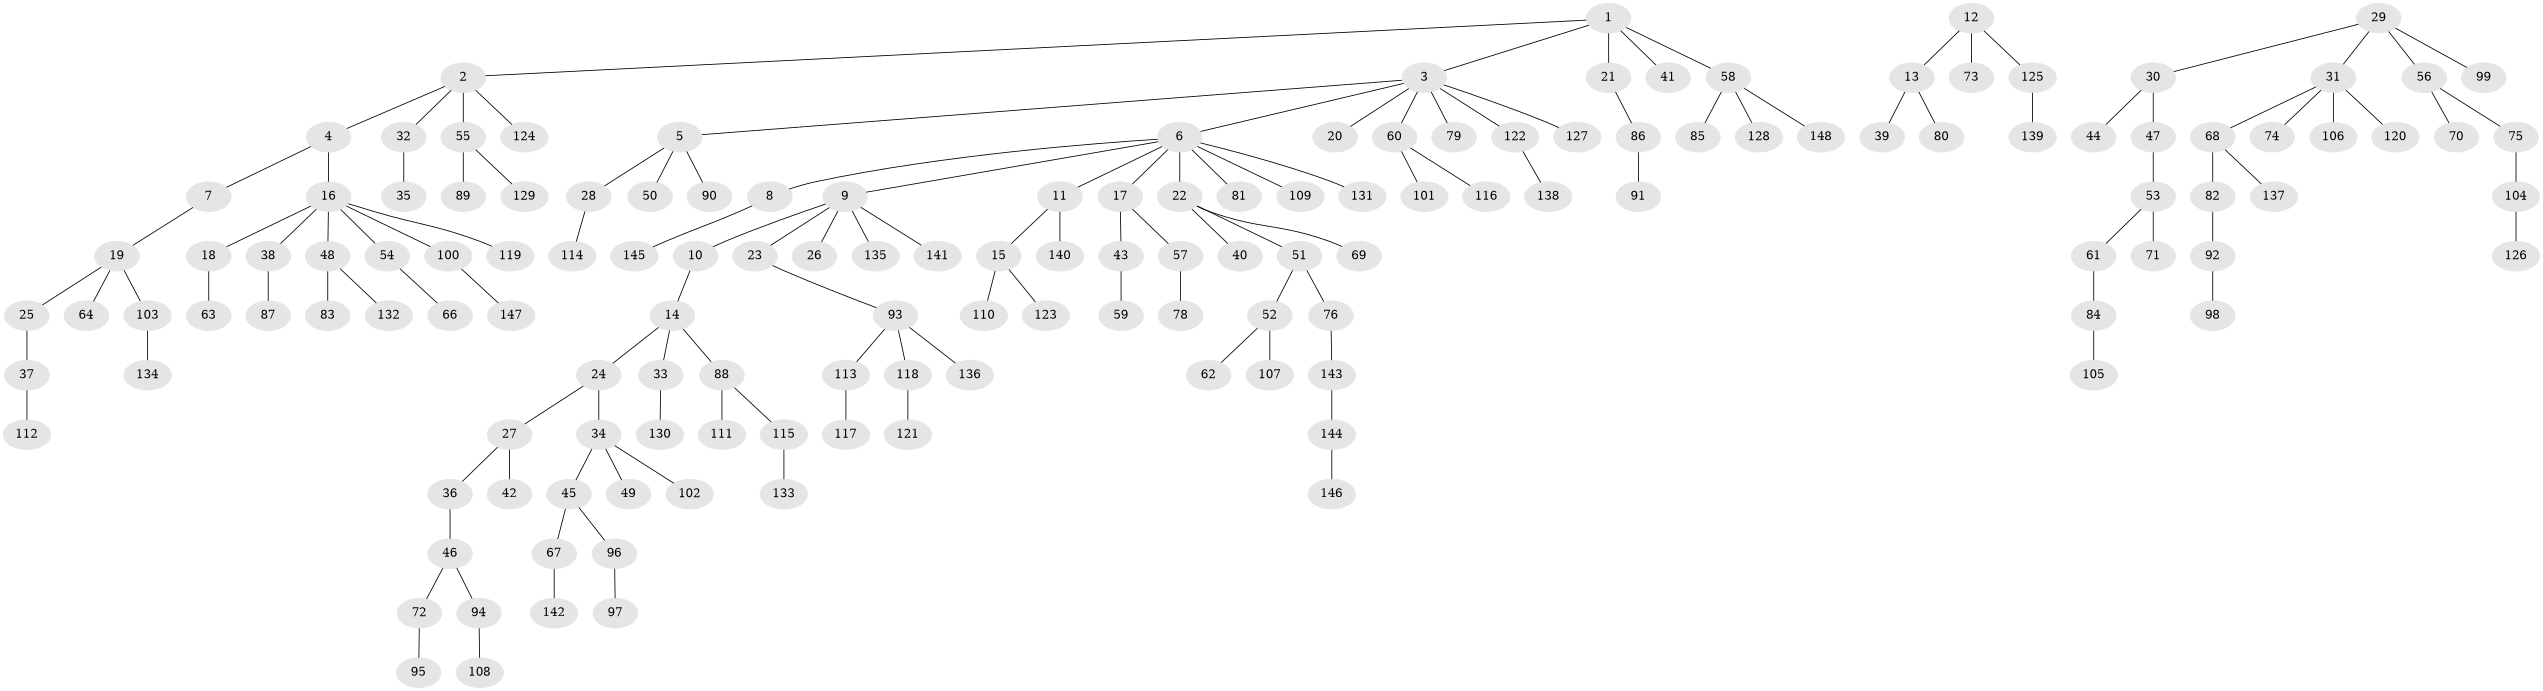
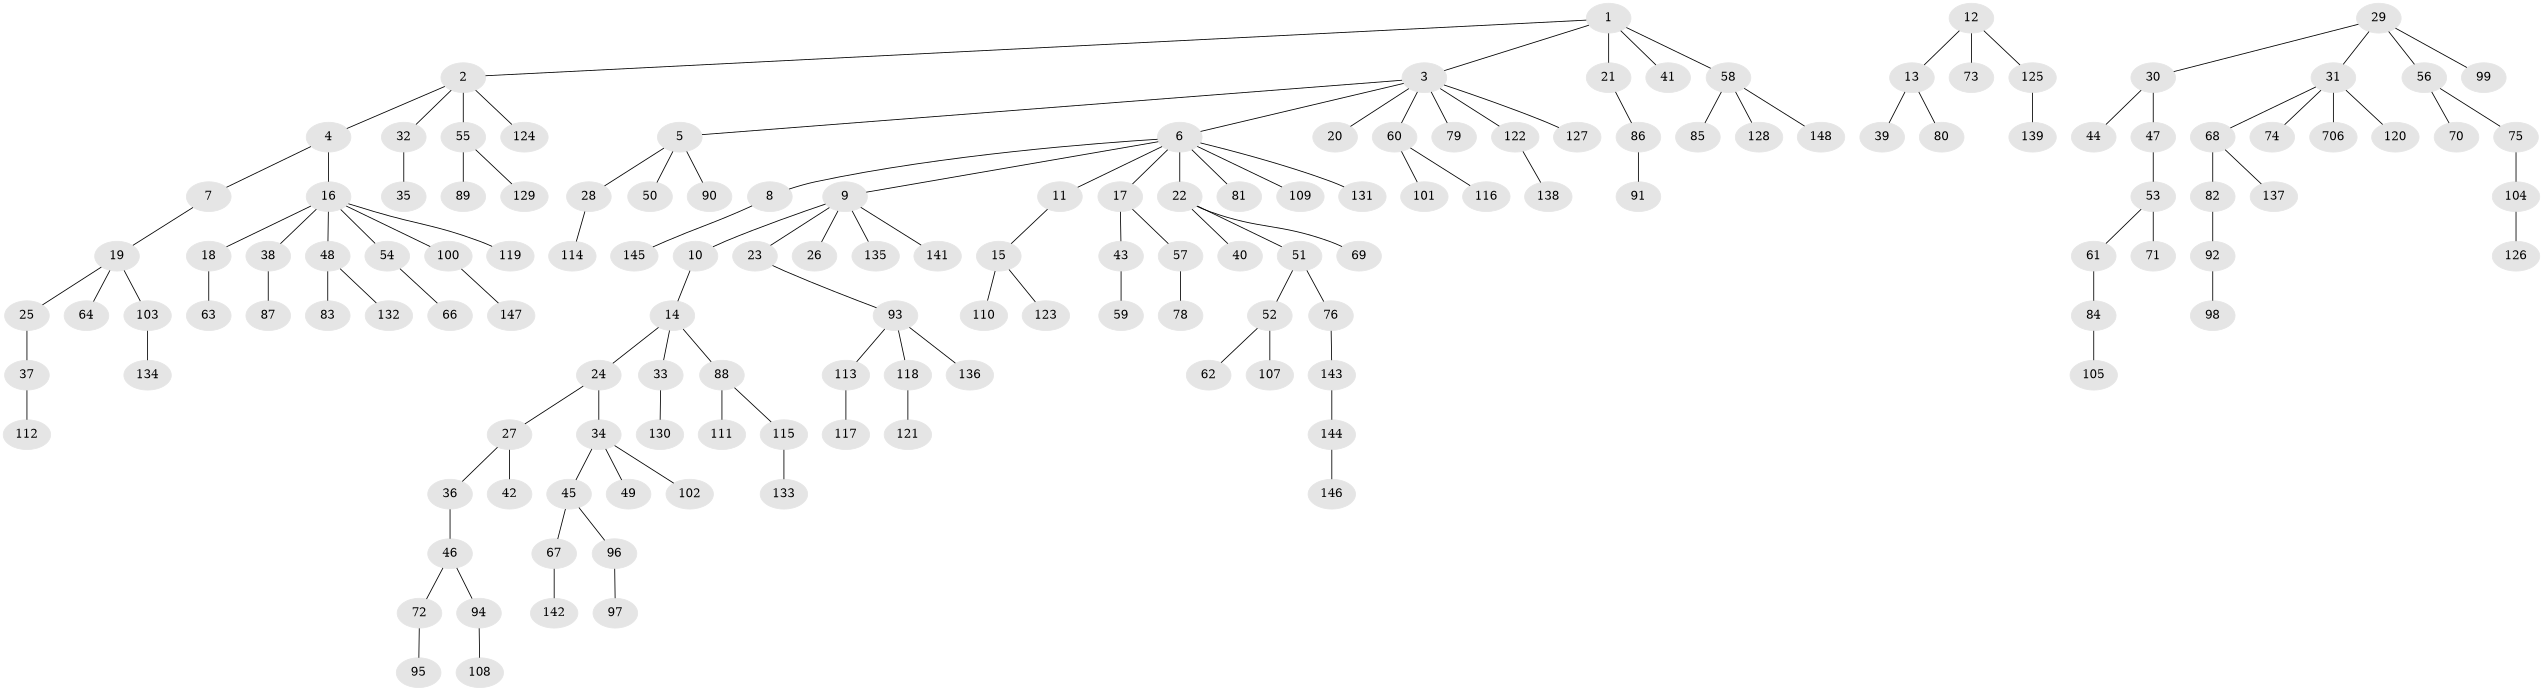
  graph {
    fontname="DejaVu Serif"
    node [color=gray90 fontname="DejaVu Serif" style=filled]
    edge [fontname="DejaVu Serif"]
    1
    2
    3
    21
    41
    58
    4
    32
    55
    124
    5
    6
    20
    60
    79
    122
    127
    86
    85
    128
    148
    7
    16
    35
    89
    129
    28
    50
    90
    8
    9
    11
    17
    22
    81
    109
    131
    101
    116
    138
    19
    12
    13
    73
    125
    18
    38
    48
    54
    100
    119
    114
    145
    10
    23
    26
    135
    141
    15
-   140
    43
    57
    40
    51
    69
    25
    64
    103
    14
    93
    24
    33
    88
    110
    123
    39
    80
    139
    27
    34
    130
    111
    115
    29
    30
    31
    56
    99
    63
    87
    83
    132
    66
    147
    59
    78
    37
    134
    91
    52
    76
    113
    118
    136
    36
    42
    45
    49
    102
    112
    46
    44
    47
    68
    74
-   106
+   106 [label=706]
    120
    70
    75
    53
    82
    137
    67
    96
    72
    94
    142
    97
    95
    108
    61
    71
    62
    107
    143
    84
    104
    105
    92
    126
    144
    98
    133
    117
    121
    146
    1 -- 2
    1 -- 3
    1 -- 21
    1 -- 41
    1 -- 58
    2 -- 4
    2 -- 32
    2 -- 55
    2 -- 124
    3 -- 5
    3 -- 6
    3 -- 20
    3 -- 60
    3 -- 79
    3 -- 122
    3 -- 127
    21 -- 86
    58 -- 85
    58 -- 128
    58 -- 148
    4 -- 7
    4 -- 16
    32 -- 35
    55 -- 89
    55 -- 129
    5 -- 28
    5 -- 50
    5 -- 90
    6 -- 8
    6 -- 9
    6 -- 11
    6 -- 17
    6 -- 22
    6 -- 81
    6 -- 109
    6 -- 131
    60 -- 101
    60 -- 116
    122 -- 138
    86 -- 91
    7 -- 19
    16 -- 18
    16 -- 38
    16 -- 48
    16 -- 54
    16 -- 100
    16 -- 119
    28 -- 114
    8 -- 145
    9 -- 10
    9 -- 23
    9 -- 26
    9 -- 135
    9 -- 141
    11 -- 15
-   11 -- 140
    17 -- 43
    17 -- 57
    22 -- 40
    22 -- 51
    22 -- 69
    19 -- 25
    19 -- 64
    19 -- 103
    12 -- 13
    12 -- 73
    12 -- 125
    13 -- 39
    13 -- 80
    125 -- 139
    18 -- 63
    38 -- 87
    48 -- 83
    48 -- 132
    54 -- 66
    100 -- 147
    10 -- 14
    23 -- 93
    15 -- 110
    15 -- 123
    43 -- 59
    57 -- 78
    51 -- 52
    51 -- 76
    25 -- 37
    103 -- 134
    14 -- 24
    14 -- 33
    14 -- 88
    93 -- 113
    93 -- 118
    93 -- 136
    24 -- 27
    24 -- 34
    33 -- 130
    88 -- 111
    88 -- 115
    27 -- 36
    27 -- 42
    34 -- 45
    34 -- 49
    34 -- 102
    115 -- 133
    29 -- 30
    29 -- 31
    29 -- 56
    29 -- 99
    30 -- 44
    30 -- 47
    31 -- 68
    31 -- 74
    31 -- 106
    31 -- 120
    56 -- 70
    56 -- 75
    37 -- 112
    52 -- 62
    52 -- 107
    76 -- 143
    113 -- 117
    118 -- 121
    36 -- 46
    45 -- 67
    45 -- 96
    46 -- 72
    46 -- 94
    47 -- 53
    68 -- 82
    68 -- 137
    75 -- 104
    53 -- 61
    53 -- 71
    82 -- 92
    67 -- 142
    96 -- 97
    72 -- 95
    94 -- 108
    61 -- 84
    143 -- 144
    84 -- 105
    104 -- 126
    92 -- 98
    144 -- 146
  }
